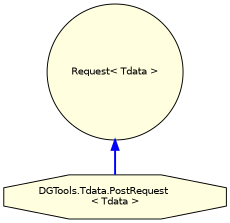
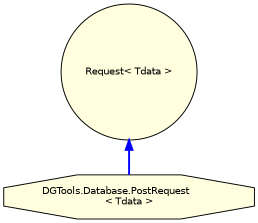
  digraph {
    node [color=black fillcolor=lightyellow fontname=Helvetica fontsize=10 style=filled]
-   n1 [fontcolor=black height=0.2 label="DGTools.Tdata.PostRequest\l\< Tdata \>" shape=octagon width=0.4]
+   n1 [fontcolor=black height=0.2 label="DGTools.Database.PostRequest\l\< Tdata \>" shape=octagon width=0.4]
    n2 [height=0.2 label="Request\< Tdata \>" shape=circle width=0.4]
    n2 -> n1 [color=blue dir=back fontname=Helvetica fontsize=10 labelfontname=Helvetica labelfontsize=10 style=bold]
  }
